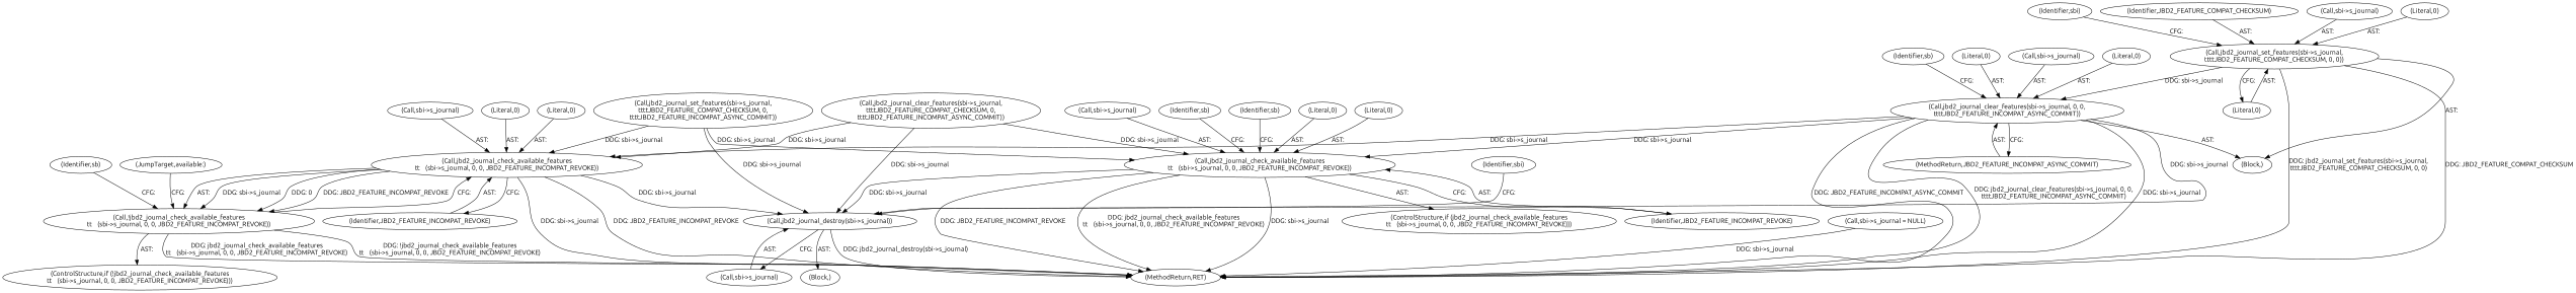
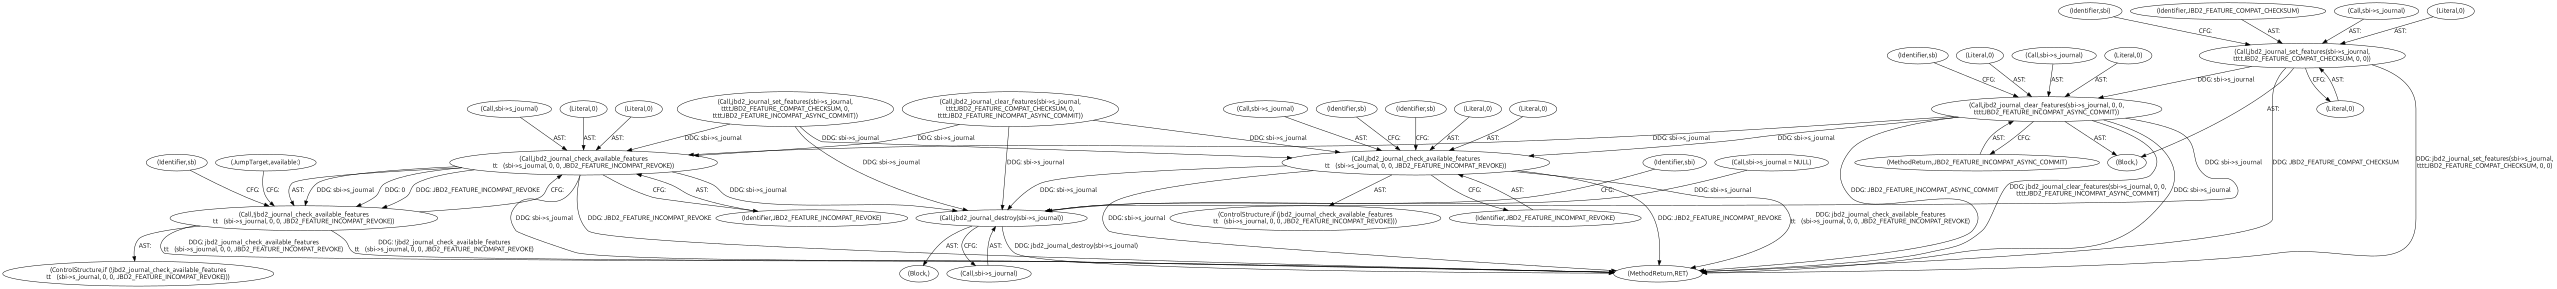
  digraph {
    fontname=Ubuntu
    node [fontname=Ubuntu]
    edge [fontname=Ubuntu]
    n1 [label="(Call,jbd2_journal_set_features(sbi->s_journal,\n\t\t\t\tJBD2_FEATURE_COMPAT_CHECKSUM, 0, 0))"]
    n2 [label="(Call,jbd2_journal_clear_features(sbi->s_journal, 0, 0,\n\t\t\t\tJBD2_FEATURE_INCOMPAT_ASYNC_COMMIT))"]
    n3 [label="(MethodReturn,RET)"]
    n4 [label="(Block,)"]
    n5 [label="(Literal,0)"]
    n6 [label="(Call,jbd2_journal_check_available_features\n\t\t    (sbi->s_journal, 0, 0, JBD2_FEATURE_INCOMPAT_REVOKE))"]
    n7 [label="(Call,jbd2_journal_destroy(sbi->s_journal))"]
    n8 [label="(Call,jbd2_journal_check_available_features\n\t\t    (sbi->s_journal, 0, 0, JBD2_FEATURE_INCOMPAT_REVOKE))"]
    n9 [label="(MethodReturn,JBD2_FEATURE_INCOMPAT_ASYNC_COMMIT)"]
    n10 [label="(ControlStructure,if (jbd2_journal_check_available_features\n\t\t    (sbi->s_journal, 0, 0, JBD2_FEATURE_INCOMPAT_REVOKE)))"]
    n11 [label="(Identifier,JBD2_FEATURE_INCOMPAT_REVOKE)"]
    n12 [label="(Block,)"]
    n13 [label="(Call,sbi->s_journal)"]
    n14 [label="(Call,!jbd2_journal_check_available_features\n\t\t    (sbi->s_journal, 0, 0, JBD2_FEATURE_INCOMPAT_REVOKE))"]
    n15 [label="(Identifier,JBD2_FEATURE_INCOMPAT_REVOKE)"]
    n16 [label="(ControlStructure,if (!jbd2_journal_check_available_features\n\t\t    (sbi->s_journal, 0, 0, JBD2_FEATURE_INCOMPAT_REVOKE)))"]
    n17 [label="(Call,sbi->s_journal)"]
    n18 [label="(Identifier,sb)"]
    n19 [label="(Call,sbi->s_journal)"]
    n20 [label="(Identifier,sbi)"]
    n21 [label="(Identifier,sb)"]
    n22 [label="(Literal,0)"]
    n23 [label="(Literal,0)"]
    n24 [label="(Call,sbi->s_journal = NULL)"]
    n25 [label="(Literal,0)"]
    n26 [label="(Identifier,sbi)"]
    n27 [label="(Call,sbi->s_journal)"]
    n28 [label="(Identifier,sb)"]
    n29 [label="(Identifier,JBD2_FEATURE_COMPAT_CHECKSUM)"]
    n30 [label="(Call,jbd2_journal_set_features(sbi->s_journal,\n\t\t\t\tJBD2_FEATURE_COMPAT_CHECKSUM, 0,\n\t\t\t\tJBD2_FEATURE_INCOMPAT_ASYNC_COMMIT))"]
    n31 [label="(Call,sbi->s_journal)"]
    n32 [label="(Call,jbd2_journal_clear_features(sbi->s_journal,\n\t\t\t\tJBD2_FEATURE_COMPAT_CHECKSUM, 0,\n\t\t\t\tJBD2_FEATURE_INCOMPAT_ASYNC_COMMIT))"]
    n33 [label="(Identifier,sb)"]
    n34 [label="(Literal,0)"]
    n35 [label="(Literal,0)"]
    n36 [label="(JumpTarget,available:)"]
    n37 [label="(Literal,0)"]
    n38 [label="(Literal,0)"]
    n1 -> n2 [label="DDG: sbi->s_journal"]
    n1 -> n3 [label="DDG: jbd2_journal_set_features(sbi->s_journal,\n\t\t\t\tJBD2_FEATURE_COMPAT_CHECKSUM, 0, 0)"]
    n1 -> n3 [label="DDG: JBD2_FEATURE_COMPAT_CHECKSUM"]
    n1 -> n4 [label="AST: "]
    n1 -> n5 [label="CFG: "]
    n2 -> n3 [label="DDG: JBD2_FEATURE_INCOMPAT_ASYNC_COMMIT"]
    n2 -> n3 [label="DDG: jbd2_journal_clear_features(sbi->s_journal, 0, 0,\n\t\t\t\tJBD2_FEATURE_INCOMPAT_ASYNC_COMMIT)"]
    n2 -> n3 [label="DDG: sbi->s_journal"]
    n2 -> n4 [label="AST: "]
    n2 -> n6 [label="DDG: sbi->s_journal"]
    n2 -> n7 [label="DDG: sbi->s_journal"]
    n2 -> n8 [label="DDG: sbi->s_journal"]
    n2 -> n9 [label="CFG: "]
    n5 -> n1 [label="AST: "]
    n6 -> n3 [label="DDG: JBD2_FEATURE_INCOMPAT_REVOKE"]
    n6 -> n3 [label="DDG: jbd2_journal_check_available_features\n\t\t    (sbi->s_journal, 0, 0, JBD2_FEATURE_INCOMPAT_REVOKE)"]
    n6 -> n3 [label="DDG: sbi->s_journal"]
    n6 -> n7 [label="DDG: sbi->s_journal"]
    n6 -> n10 [label="AST: "]
    n6 -> n11 [label="CFG: "]
    n7 -> n3 [label="DDG: jbd2_journal_destroy(sbi->s_journal)"]
    n7 -> n12 [label="AST: "]
    n7 -> n13 [label="CFG: "]
    n8 -> n3 [label="DDG: sbi->s_journal"]
    n8 -> n3 [label="DDG: JBD2_FEATURE_INCOMPAT_REVOKE"]
    n8 -> n7 [label="DDG: sbi->s_journal"]
    n8 -> n14 [label="AST: "]
    n8 -> n14 [label="DDG: sbi->s_journal"]
    n8 -> n14 [label="DDG: 0"]
    n8 -> n14 [label="DDG: JBD2_FEATURE_INCOMPAT_REVOKE"]
    n8 -> n15 [label="CFG: "]
    n9 -> n2 [label="AST: "]
    n11 -> n6 [label="AST: "]
    n13 -> n7 [label="AST: "]
    n14 -> n3 [label="DDG: jbd2_journal_check_available_features\n\t\t    (sbi->s_journal, 0, 0, JBD2_FEATURE_INCOMPAT_REVOKE)"]
    n14 -> n3 [label="DDG: !jbd2_journal_check_available_features\n\t\t    (sbi->s_journal, 0, 0, JBD2_FEATURE_INCOMPAT_REVOKE)"]
    n14 -> n8 [label="CFG: "]
    n14 -> n16 [label="AST: "]
    n15 -> n8 [label="AST: "]
    n17 -> n8 [label="AST: "]
    n18 -> n2 [label="CFG: "]
    n19 -> n6 [label="AST: "]
    n20 -> n7 [label="CFG: "]
    n21 -> n6 [label="CFG: "]
    n22 -> n8 [label="AST: "]
    n23 -> n2 [label="AST: "]
-   n24 -> n3 [label="DDG: sbi->s_journal"]
+   n24 -> n7 [label="DDG: sbi->s_journal"]
    n25 -> n8 [label="AST: "]
    n26 -> n1 [label="CFG: "]
    n27 -> n2 [label="AST: "]
    n28 -> n6 [label="CFG: "]
    n29 -> n1 [label="AST: "]
    n30 -> n6 [label="DDG: sbi->s_journal"]
    n30 -> n7 [label="DDG: sbi->s_journal"]
    n30 -> n8 [label="DDG: sbi->s_journal"]
    n31 -> n1 [label="AST: "]
    n32 -> n6 [label="DDG: sbi->s_journal"]
    n32 -> n7 [label="DDG: sbi->s_journal"]
    n32 -> n8 [label="DDG: sbi->s_journal"]
    n33 -> n14 [label="CFG: "]
    n34 -> n2 [label="AST: "]
    n35 -> n6 [label="AST: "]
    n36 -> n14 [label="CFG: "]
    n37 -> n1 [label="AST: "]
    n38 -> n6 [label="AST: "]
  }
